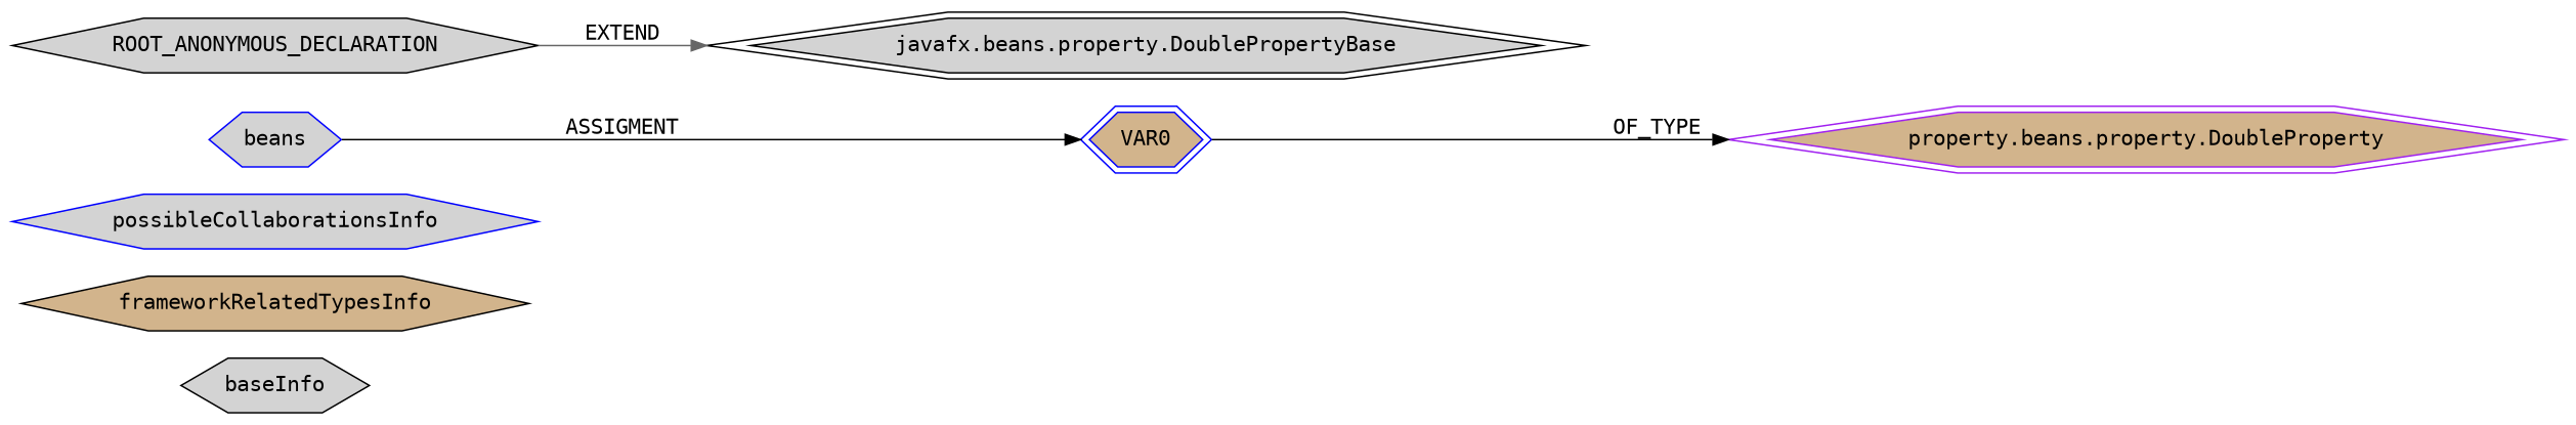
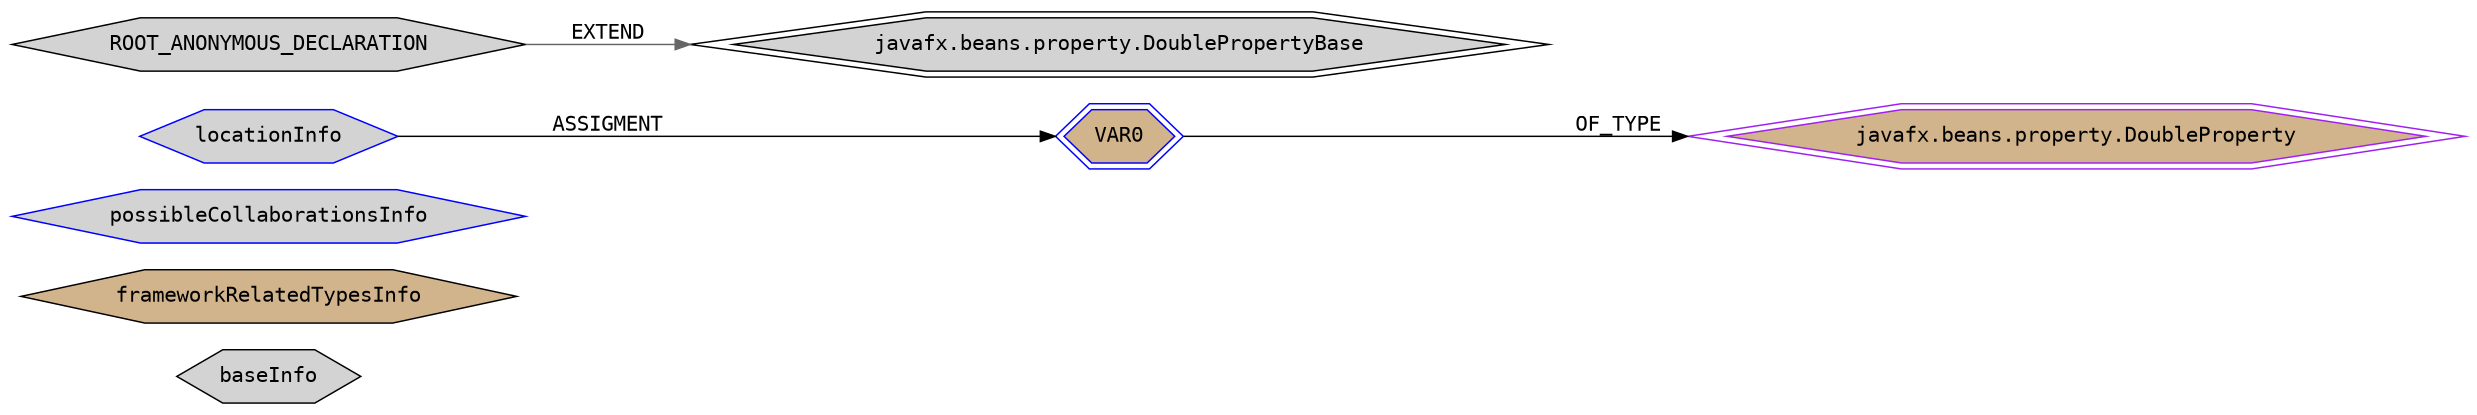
  digraph {
    fontname="DejaVu Sans Mono"
    rankdir=LR
    node [color=black fillcolor=lightgrey fontname="DejaVu Sans Mono" shape=hexagon style=filled]
    edge [color=black fontname="DejaVu Sans Mono"]
    baseInfo [category=extension_graph graphId=1682 isAnonymous=true possibleRelation=false]
    frameworkRelatedTypesInfo [0="javafx.beans.property.DoublePropertyBase" fillcolor=tan]
    possibleCollaborationsInfo [color=blue]
-   locationInfo [color=blue contextSignature="javafx.beans.property.DoubleProperty prefWidthProperty()" filePath="/abuczko-JFXDockManager/JFXDockManager-master/JFXDockManager/src/controller/DockPanel.java" graphId=1682 projectName="abuczko-JFXDockManager" label=beans]
+   locationInfo [color=blue contextSignature="javafx.beans.property.DoubleProperty prefWidthProperty()" filePath="/abuczko-JFXDockManager/JFXDockManager-master/JFXDockManager/src/controller/DockPanel.java" graphId=1682 projectName="abuczko-JFXDockManager"]
    n5 [color=blue fillcolor=tan isFrameworkType=true label=VAR0 peripheries=2 vertexType=OUTSIDE_VARIABLE_EXPRESION]
    n6 [isFrameworkType=false label=ROOT_ANONYMOUS_DECLARATION vertexType=ROOT_ANONYMOUS_DECLARATION]
    n7 [isFrameworkType=true label="javafx.beans.property.DoublePropertyBase" peripheries=2 vertexType=FRAMEWORK_CLASS_TYPE]
-   n8 [color=purple fillcolor=tan isFrameworkType=true label="property.beans.property.DoubleProperty" peripheries=2 vertexType=FRAMEWORK_CLASS_TYPE]
+   n8 [color=purple fillcolor=tan isFrameworkType=true label="javafx.beans.property.DoubleProperty" peripheries=2 vertexType=FRAMEWORK_CLASS_TYPE]
    locationInfo -> n5 [label=ASSIGMENT]
    n5 -> n8 [label=OF_TYPE]
    n6 -> n7 [color=gray40 label=EXTEND]
  }
